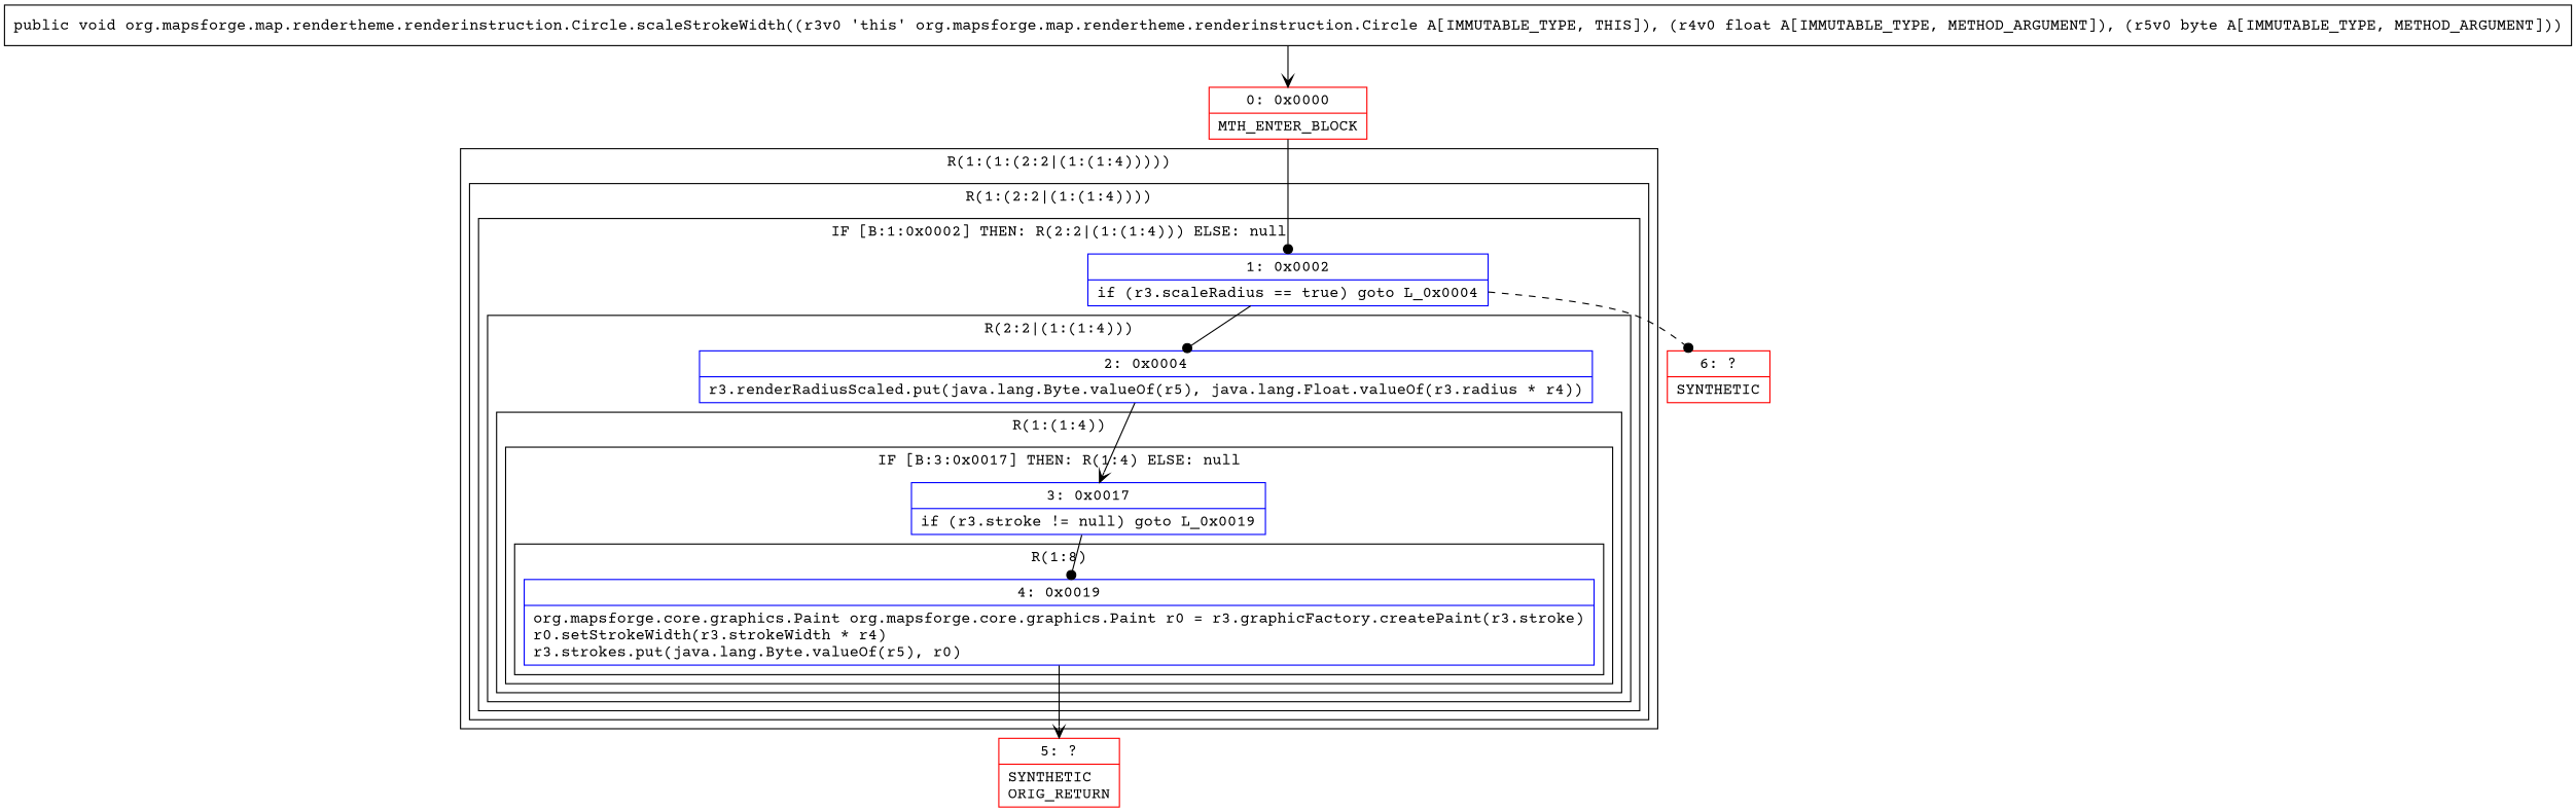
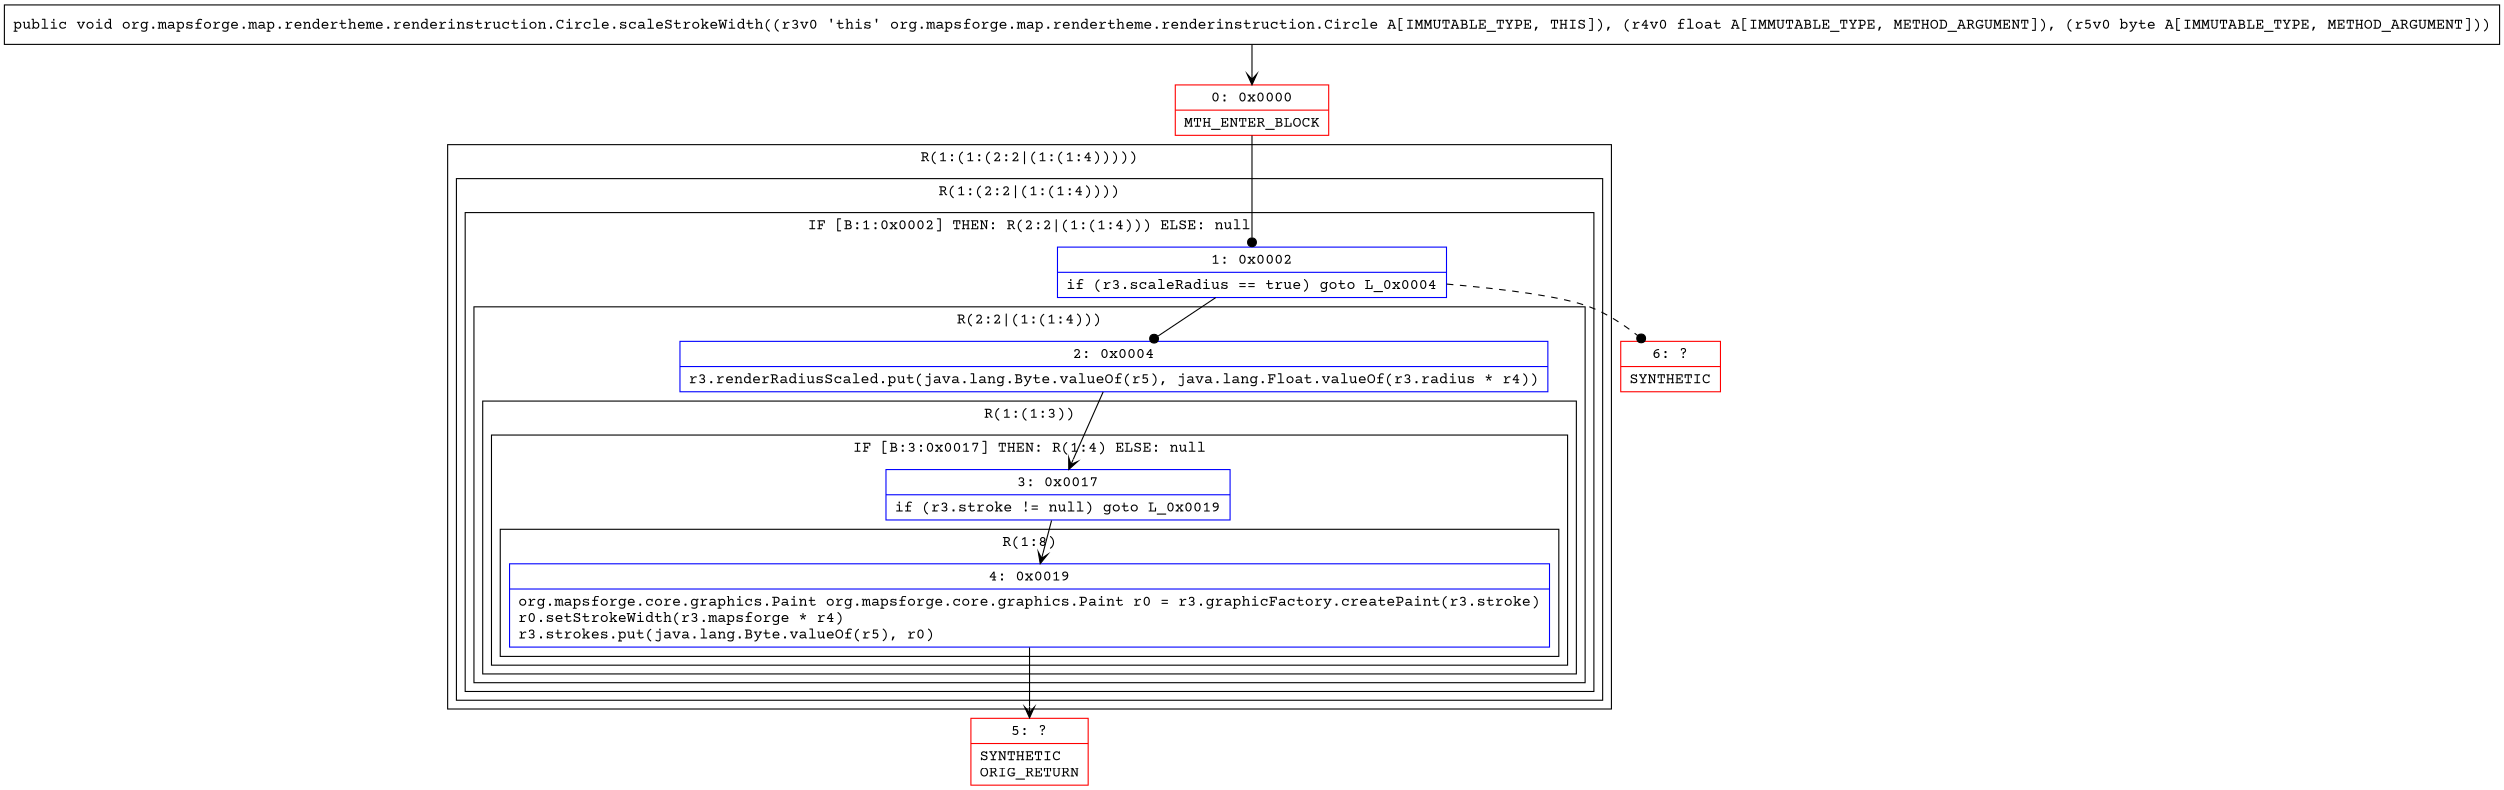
  digraph {
    fontname="Courier Prime"
    node [color=blue fontname="Courier Prime" shape=record]
    edge [arrowhead=dot fontname="Courier Prime"]
-   n1 [label="{4\:\ 0x0019|org.mapsforge.core.graphics.Paint org.mapsforge.core.graphics.Paint r0 = r3.graphicFactory.createPaint(r3.stroke)\lr0.setStrokeWidth(r3.strokeWidth * r4)\lr3.strokes.put(java.lang.Byte.valueOf(r5), r0)\l}"]
+   n1 [label="{4\:\ 0x0019|org.mapsforge.core.graphics.Paint org.mapsforge.core.graphics.Paint r0 = r3.graphicFactory.createPaint(r3.stroke)\lr0.setStrokeWidth(r3.mapsforge * r4)\lr3.strokes.put(java.lang.Byte.valueOf(r5), r0)\l}"]
    n2 [label="{3\:\ 0x0017|if (r3.stroke != null) goto L_0x0019\l}"]
    n3 [label="{2\:\ 0x0004|r3.renderRadiusScaled.put(java.lang.Byte.valueOf(r5), java.lang.Float.valueOf(r3.radius * r4))\l}"]
    n4 [label="{1\:\ 0x0002|if (r3.scaleRadius == true) goto L_0x0004\l}"]
    n5 [color=red label="{5\:\ ?|SYNTHETIC\lORIG_RETURN\l}"]
    n6 [color=red label="{6\:\ ?|SYNTHETIC\l}"]
    n7 [color=red label="{0\:\ 0x0000|MTH_ENTER_BLOCK\l}"]
    n8 [label="{public void org.mapsforge.map.rendertheme.renderinstruction.Circle.scaleStrokeWidth((r3v0 'this' org.mapsforge.map.rendertheme.renderinstruction.Circle A[IMMUTABLE_TYPE, THIS]), (r4v0 float A[IMMUTABLE_TYPE, METHOD_ARGUMENT]), (r5v0 byte A[IMMUTABLE_TYPE, METHOD_ARGUMENT])) }" color=""]
    subgraph cluster_1 {
      label="R(1:(1:(2:2|(1:(1:4)))))"
      subgraph cluster_2 {
        label="R(1:(2:2|(1:(1:4))))"
        subgraph cluster_3 {
          label="IF [B:1:0x0002] THEN: R(2:2|(1:(1:4))) ELSE: null"
          n4
          subgraph cluster_4 {
            label="R(2:2|(1:(1:4)))"
            n3
            subgraph cluster_5 {
-             label="R(1:(1:4))"
+             label="R(1:(1:3))"
              subgraph cluster_6 {
                label="IF [B:3:0x0017] THEN: R(1:4) ELSE: null"
                n2
                subgraph cluster_7 {
                  label="R(1:8)"
                  n1
                }
              }
            }
          }
        }
      }
    }
    n1 -> n5 [arrowhead=vee]
-   n2 -> n1
+   n2 -> n1 [arrowhead=vee]
    n3 -> n2 [arrowhead=vee]
    n4 -> n3
    n4 -> n6 [style=dashed]
    n7 -> n4
    n8 -> n7 [arrowhead=vee]
  }
